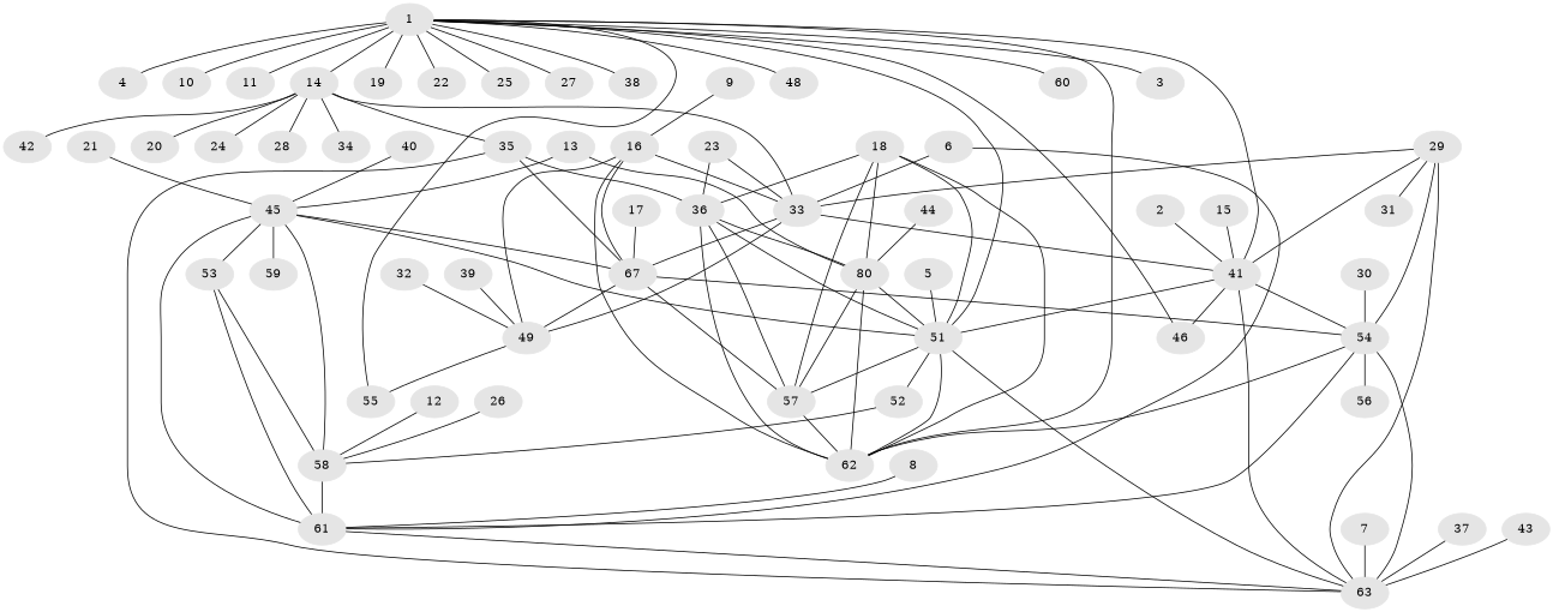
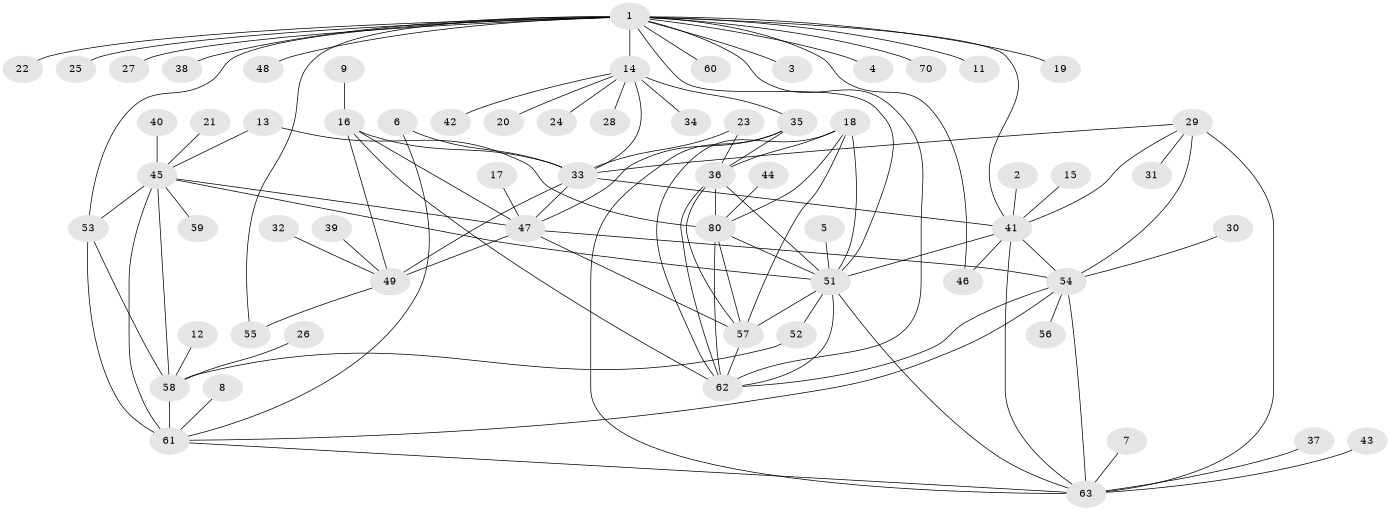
  graph {
    node [color=gray90 style=filled]
    edge [weight=1.0]
    1
    3
    4
-   10
+   10 [label=70]
    11
    14
    19
    22
    25
    27
    38
    41
    46
    48
    51
    53
    55
    60
    62
    33
    20
    24
    28
    34
    35
    42
    63
    54
    57
    52
    61
    58
    2
    5
    6
-   47 [label=67]
+   47
    49
    7
    8
    9
    16
    12
    13
    45
    n45 [label=80]
    59
    36
    15
    17
    18
    21
    23
    26
    29
    31
    56
    30
    32
    37
    39
    40
    43
    44
    1 -- 3
    1 -- 4
    1 -- 10
    1 -- 11
    1 -- 14 [weight=8.0]
    1 -- 19
    1 -- 22
    1 -- 25
    1 -- 27
    1 -- 38
    1 -- 41
    1 -- 46
    1 -- 48
    1 -- 51
+   1 -- 53
    1 -- 55
    1 -- 60
    1 -- 62
    14 -- 33
    14 -- 20
    14 -- 24
    14 -- 28
    14 -- 34
    14 -- 35
    14 -- 42
    41 -- 46
    41 -- 51 [weight=2.0]
    41 -- 63
    41 -- 54 [weight=3.0]
    51 -- 62
    51 -- 63
    51 -- 57
    51 -- 52
    53 -- 61
    53 -- 58
    33 -- 41
    33 -- 47
    33 -- 49 [weight=3.0]
    35 -- 63
    35 -- 47
    35 -- 36
    54 -- 62
    54 -- 63 [weight=3.0]
    54 -- 61
    54 -- 56
    57 -- 62
    52 -- 58
    61 -- 63
    58 -- 61
    2 -- 41
    5 -- 51
    6 -- 33
    6 -- 61
    47 -- 54
    47 -- 57
    47 -- 49 [weight=3.0]
    49 -- 55
    7 -- 63
    8 -- 61
    9 -- 16
    16 -- 62
    16 -- 33
    16 -- 47
    16 -- 49 [weight=3.0]
    12 -- 58
    13 -- 45
    13 -- n45
    45 -- 51
    45 -- 53 [weight=3.0]
    45 -- 61 [weight=3.0]
    45 -- 58 [weight=3.0]
    45 -- 47
    45 -- 59
    n45 -- 51
    n45 -- 62
    n45 -- 57
    36 -- 51
    36 -- 62
    36 -- 57
    36 -- n45
    15 -- 41
    17 -- 47
    18 -- 51
    18 -- 62
    18 -- 57
    18 -- n45
    18 -- 36
    21 -- 45
    23 -- 33
    23 -- 36
    26 -- 58
    29 -- 41
    29 -- 33
    29 -- 63
    29 -- 54 [weight=3.0]
    29 -- 31
    30 -- 54
    32 -- 49
    37 -- 63
    39 -- 49
    40 -- 45
    43 -- 63
    44 -- n45
  }
